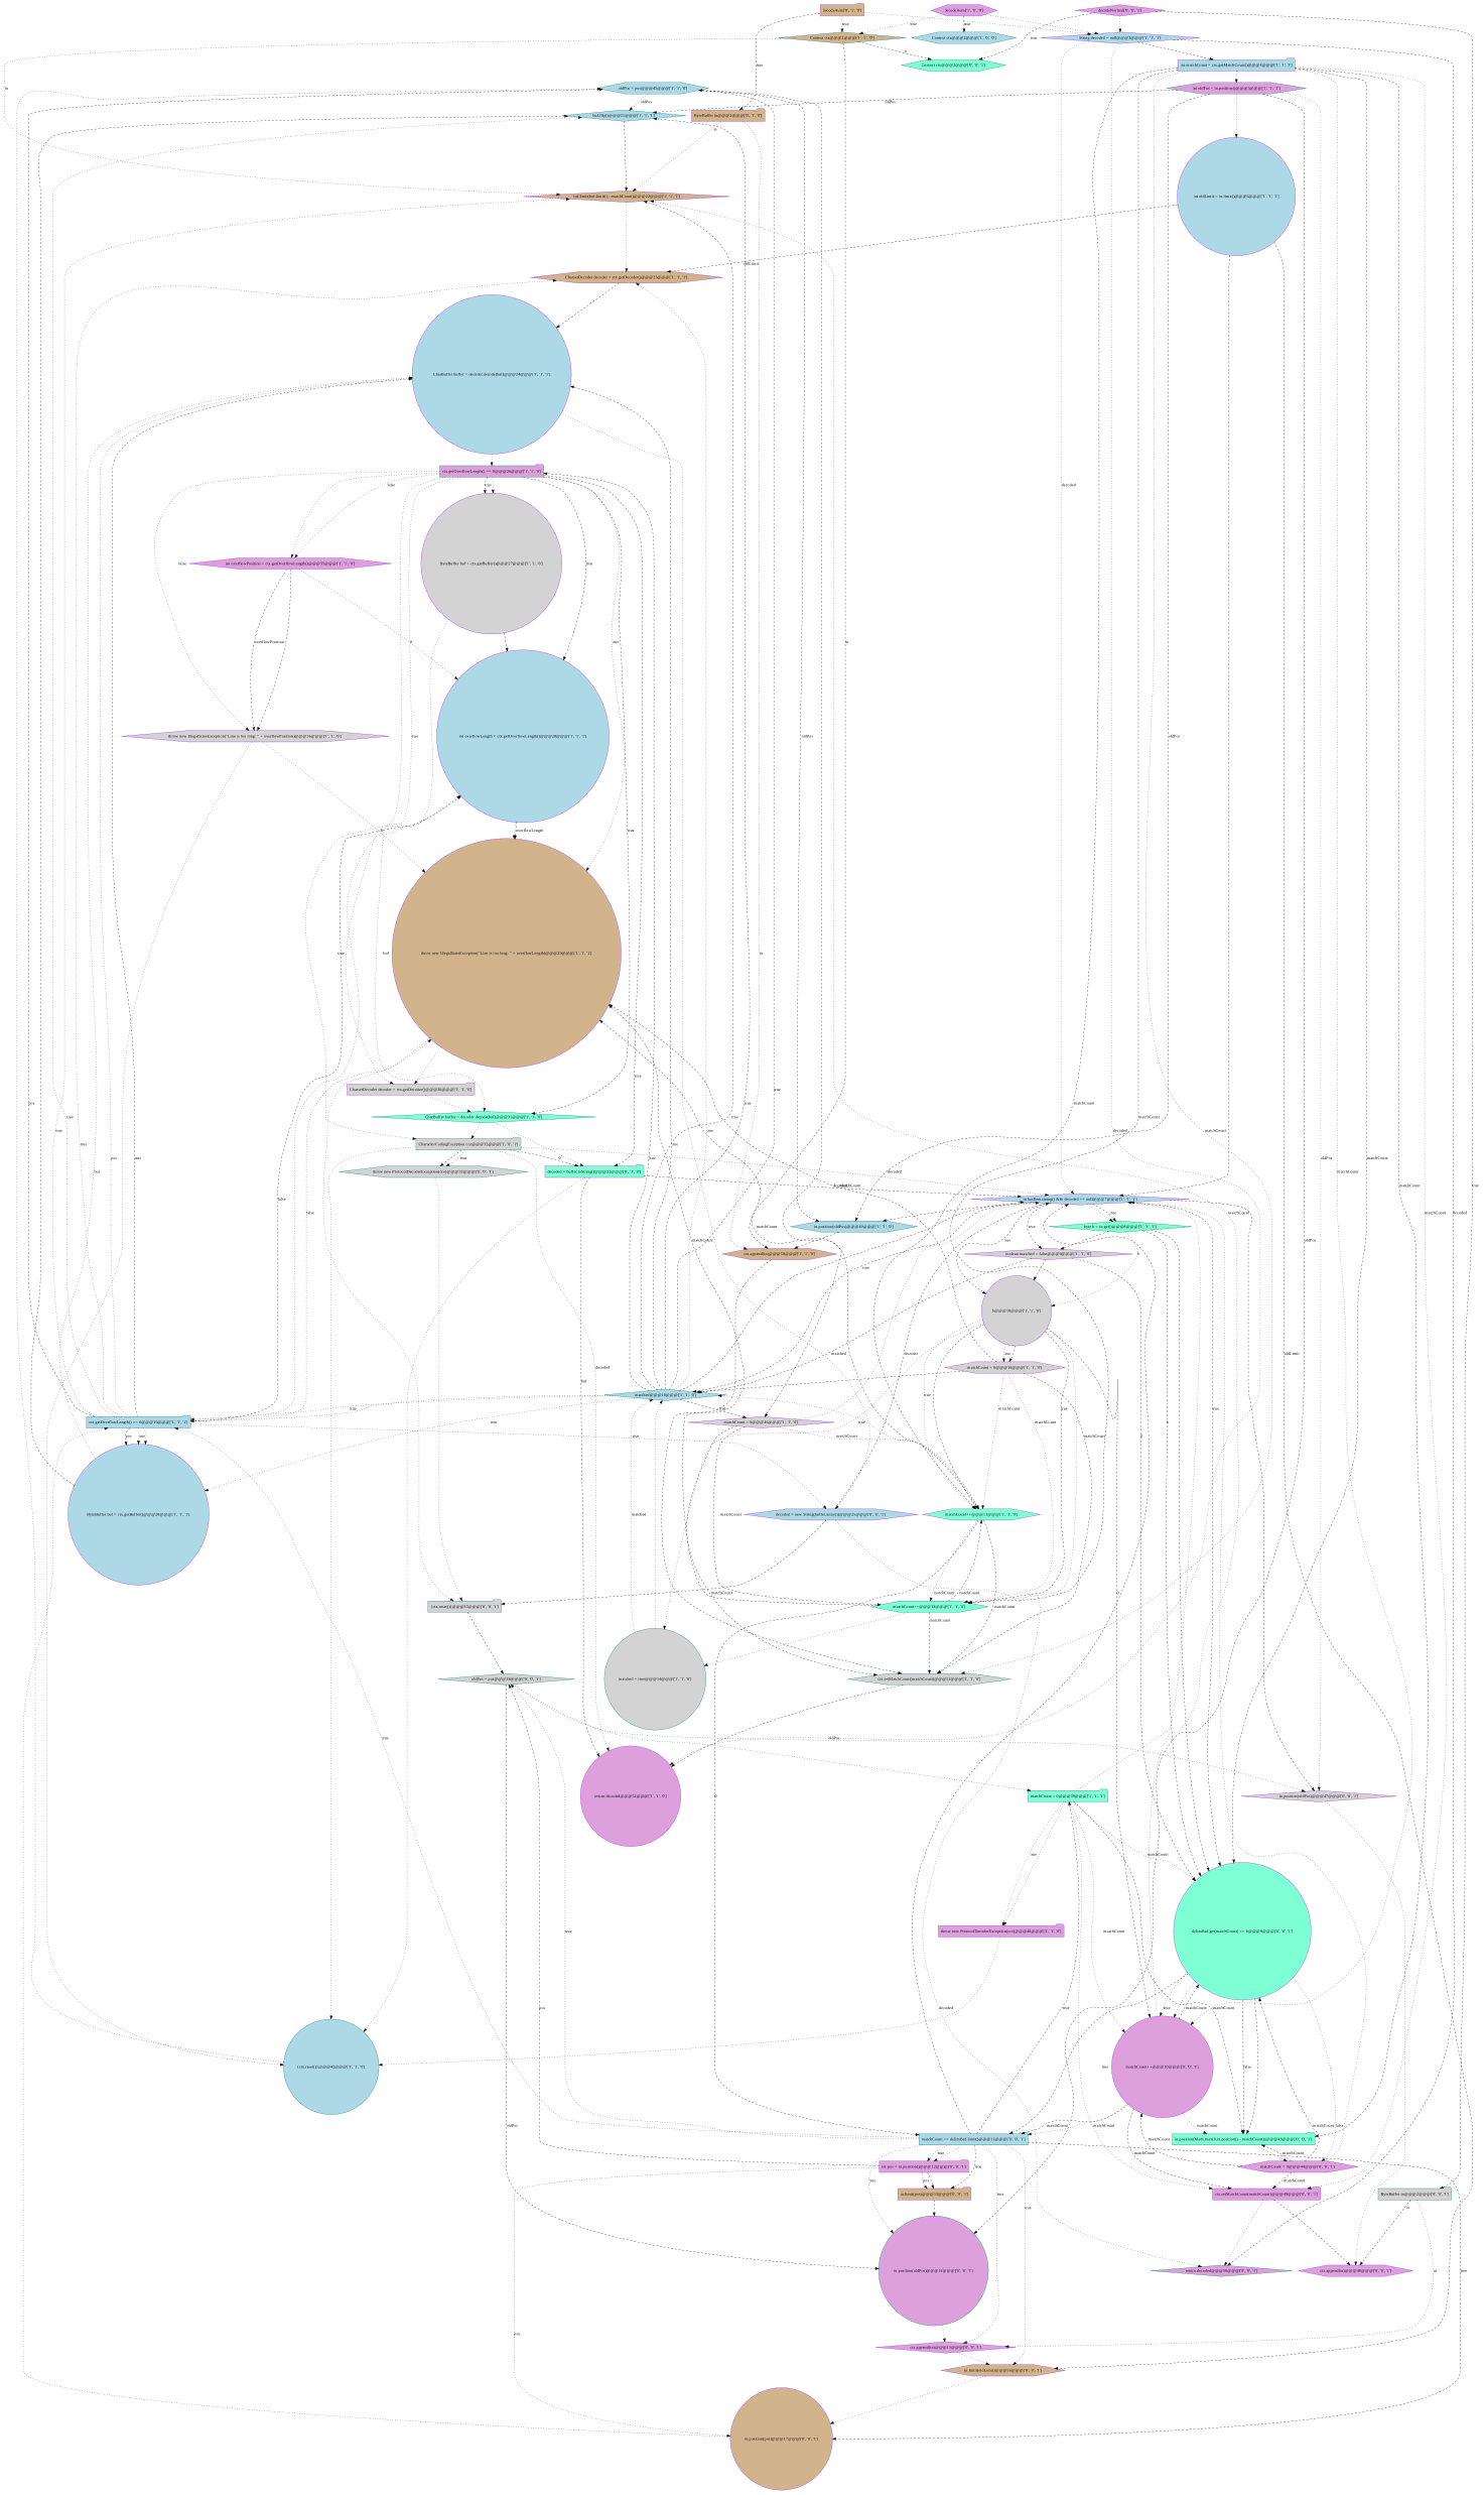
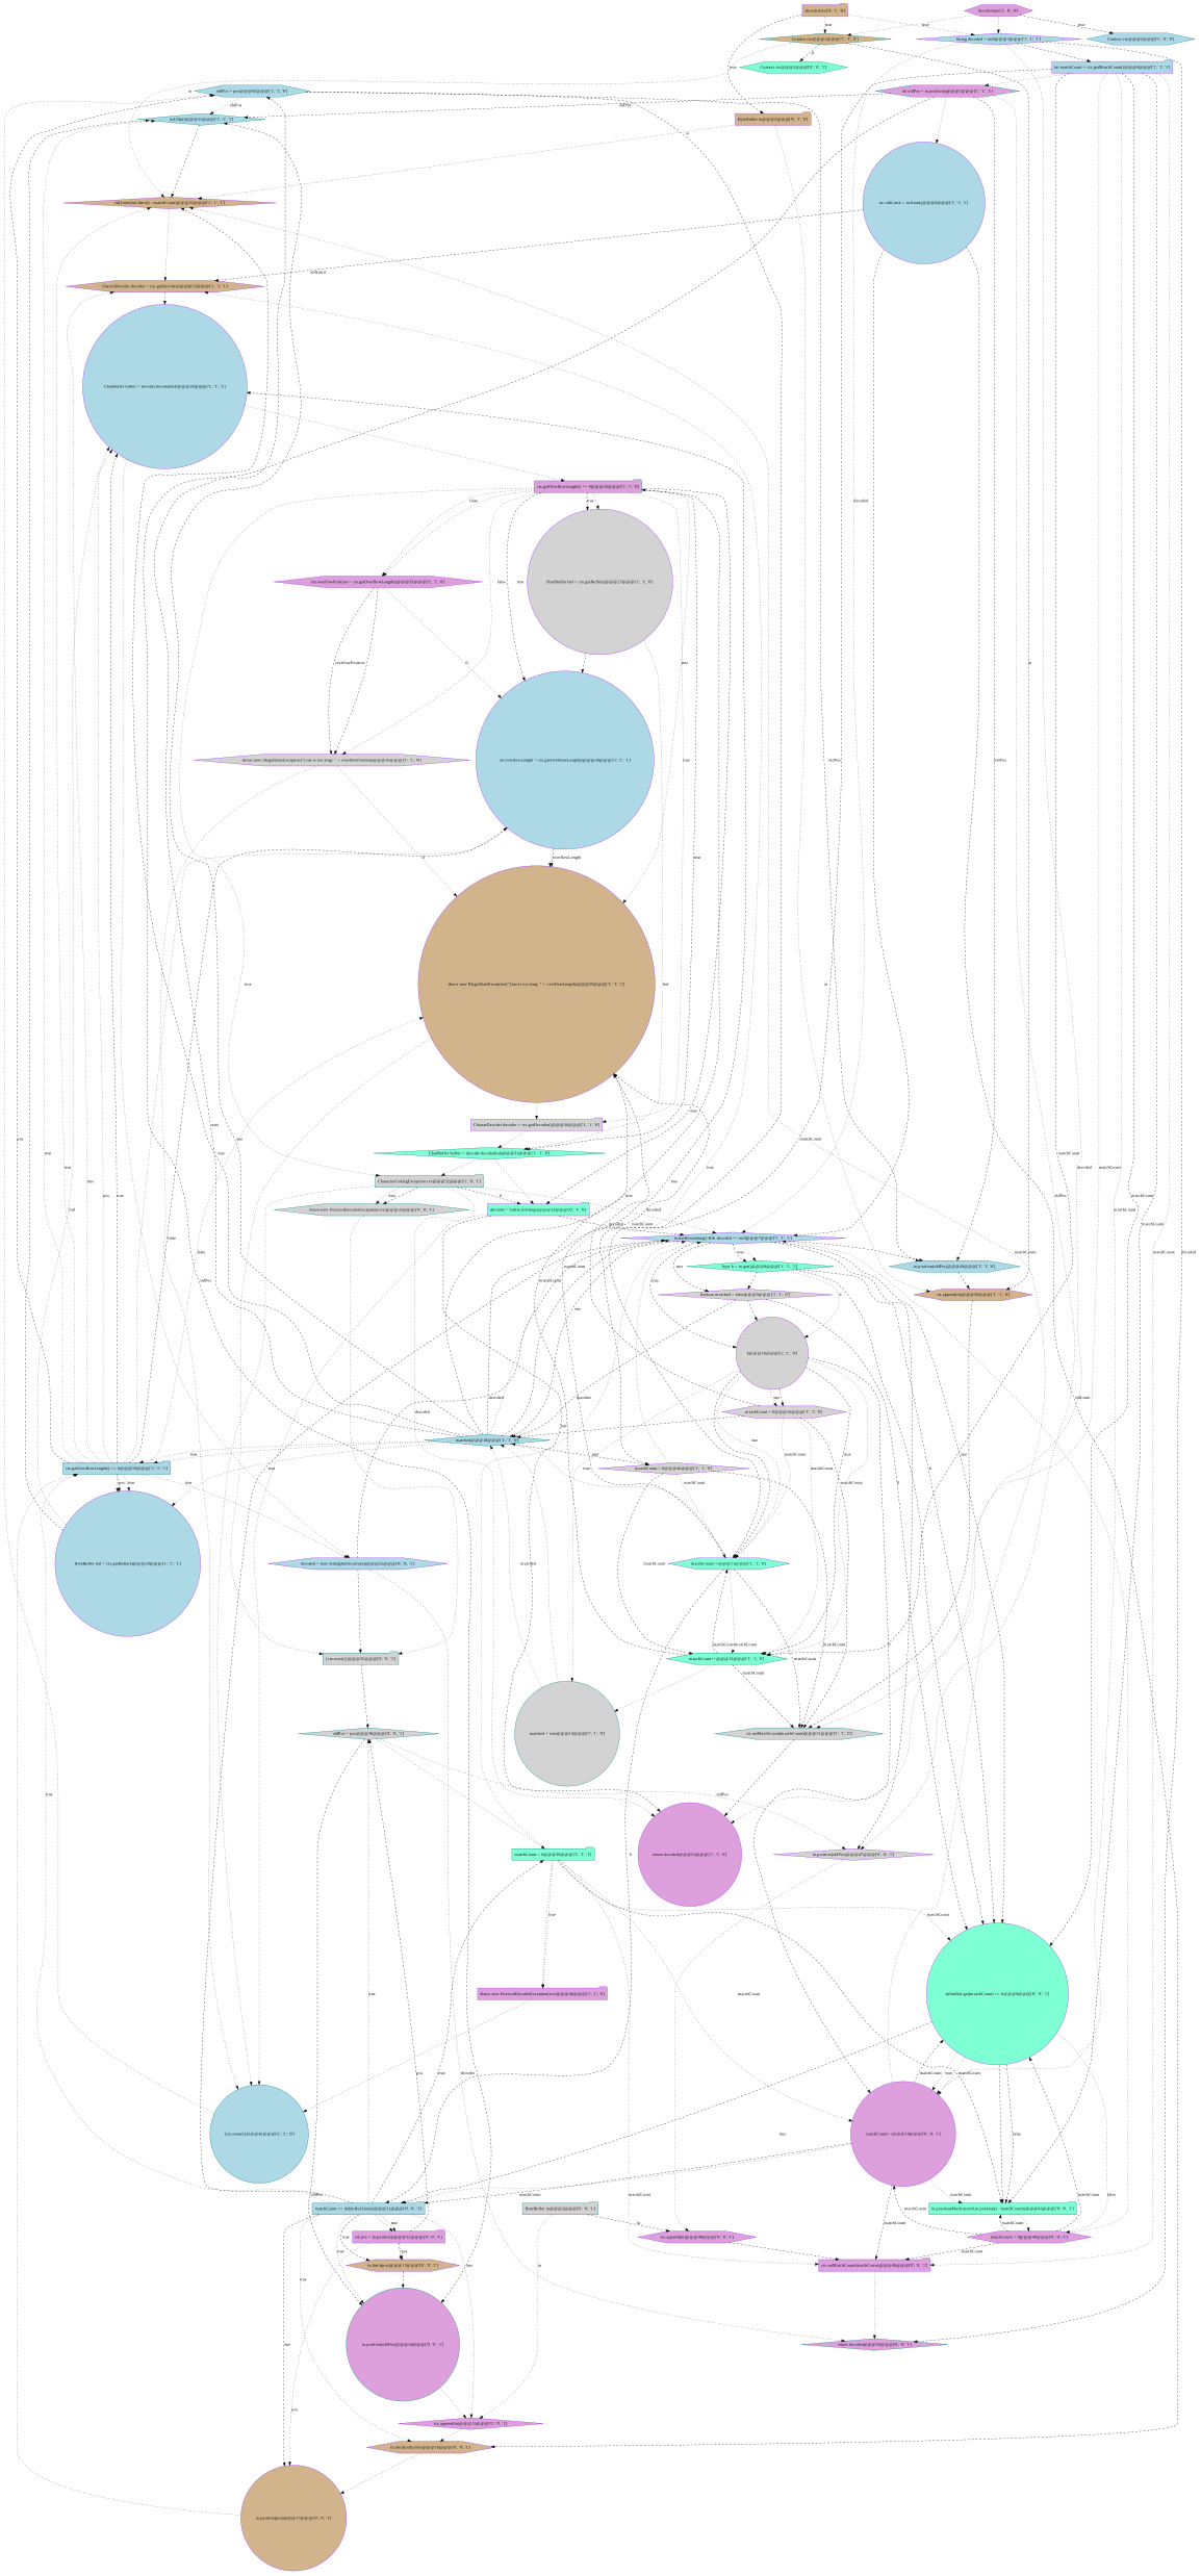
  digraph {
    fontname="Liberation Serif"
    node [color=purple fillcolor=lightblue fontname="Liberation Serif" shape=hexagon style=filled]
    edge [fontname="Liberation Serif" style=dotted]
    n1 [color=teal label="oldPos = pos@@@45@@@['1', '1', '0']"]
    n2 [color=teal label="buf.flip()@@@21@@@['1', '1', '1']" shape=diamond]
    n3 [fillcolor=lightgrey label="matchCount = 0@@@46@@@['1', '1', '0']" shape=diamond]
    n4 [color=teal label="in.position(oldPos)@@@49@@@['1', '1', '0']"]
    n5 [fillcolor=tan label="buf.limit(buf.limit() - matchCount)@@@22@@@['1', '1', '1']" shape=diamond]
    n6 [label="in.hasRemaining() && decoded == null@@@7@@@['1', '1', '1']" shape=diamond]
    n7 [color=teal fillcolor=lightgrey label="ctx.setMatchCount(matchCount)@@@51@@@['1', '1', '0']"]
    n8 [color=teal fillcolor=aquamarine label="matchCount++@@@13@@@['1', '1', '0']"]
    n9 [fillcolor=aquamarine label="matchCount++@@@11@@@['1', '1', '0']"]
    n10 [fillcolor=tan label="ctx.append(in)@@@50@@@['1', '1', '0']"]
    n11 [label="int oldLimit = in.limit()@@@6@@@['1', '1', '1']" shape=circle]
    n12 [fillcolor=tan label="CharsetDecoder decoder = ctx.getDecoder()@@@23@@@['1', '1', '1']"]
    n13 [fillcolor=tan label="in.limit(oldLimit)@@@16@@@['0', '0', '1']"]
    n14 [label="CharBuffer buffer = decoder.decode(buf)@@@24@@@['1', '1', '1']" shape=circle]
    n15 [color=teal label="matched@@@18@@@['1', '1', '0']" shape=diamond]
    n16 [fillcolor=lightgrey label="in.position(oldPos)@@@47@@@['0', '0', '1']" shape=diamond]
    n17 [fillcolor=aquamarine label="delimBuf.get(matchCount) == b@@@9@@@['0', '0', '1']" shape=circle]
    n18 [fillcolor=lightgrey label="boolean matched = false@@@9@@@['1', '1', '0']" shape=diamond]
    n19 [fillcolor=lightgrey label="b@@@10@@@['1', '1', '0']" shape=circle]
    n20 [color=teal fillcolor=aquamarine label="byte b = in.get()@@@8@@@['1', '1', '1']" shape=diamond]
    n21 [fillcolor=tan label="in.position(pos)@@@17@@@['0', '0', '1']" shape=circle]
    n22 [color=teal fillcolor=lightgrey label="matched = true@@@14@@@['1', '1', '0']" shape=circle]
    n23 [color=teal label="ctx.getOverflowLength() == 0@@@19@@@['1', '1', '1']" shape=folder]
    n24 [label="ByteBuffer buf = ctx.getBuffer()@@@20@@@['1', '1', '1']" shape=circle]
    n25 [color=teal fillcolor=plum label="ctx.getOverflowLength() == 0@@@26@@@['1', '1', '0']" shape=folder]
    n26 [color=teal label="matchCount == delimBuf.limit()@@@11@@@['0', '0', '1']" shape=folder]
    n27 [color=teal fillcolor=plum label="in.position(oldPos)@@@14@@@['0', '0', '1']" shape=circle]
    n28 [color=teal fillcolor=lightgrey label="oldPos = pos@@@38@@@['0', '0', '1']" shape=diamond]
    n29 [color=teal fillcolor=aquamarine label="matchCount = 0@@@39@@@['1', '1', '1']" shape=folder]
-   n30 [fillcolor=tan label="in.limit(pos)@@@13@@@['0', '0', '1']" shape=folder]
+   n30 [fillcolor=tan label="in.limit(pos)@@@13@@@['0', '0', '1']"]
    n31 [fillcolor=plum label="ctx.append(in)@@@15@@@['0', '0', '1']" shape=diamond]
    n32 [fillcolor=plum label="int pos = in.position()@@@12@@@['0', '0', '1']" shape=folder]
    n33 [label="int overflowLength = ctx.getOverflowLength()@@@28@@@['1', '1', '1']" shape=circle]
    n34 [fillcolor=tan label="throw new IllegalStateException(\"Line is too long: \" + overflowLength)@@@29@@@['1', '1', '1']" shape=circle]
    n35 [label="decoded = new String(buffer.array())@@@25@@@['0', '0', '1']"]
    n36 [fillcolor=plum label="matchCount++@@@10@@@['0', '0', '1']" shape=circle]
    n37 [fillcolor=plum label="ctx.setMatchCount(matchCount)@@@49@@@['0', '0', '1']" shape=folder]
    n38 [color=teal fillcolor=aquamarine label="in.position(Math.max(0,in.position() - matchCount))@@@43@@@['0', '0', '1']" shape=folder]
    n39 [fillcolor=plum label="throw new ProtocolDecoderException(cce)@@@40@@@['1', '1', '0']" shape=folder]
    n40 [fillcolor=tan label="decodeAuto['0', '1', '0']" shape=folder]
    n41 [fillcolor=tan label="ByteBuffer in@@@2@@@['0', '1', '0']" shape=folder]
    n42 [label="String decoded = null@@@3@@@['1', '1', '1']" shape=diamond]
    n43 [color=teal fillcolor=tan label="Context ctx@@@2@@@['1', '1', '0']" shape=diamond]
    n44 [fillcolor=plum label="return decoded@@@52@@@['1', '1', '0']" shape=circle]
    n45 [label="int matchCount = ctx.getMatchCount()@@@4@@@['1', '1', '1']" shape=folder]
    n46 [color=teal fillcolor=plum label="return decoded@@@50@@@['0', '0', '1']" shape=diamond]
    n47 [color=teal fillcolor=aquamarine label="Context ctx@@@2@@@['0', '0', '1']"]
    n48 [fillcolor=plum label="decodeAuto['1', '0', '0']"]
    n49 [color=teal label="Context ctx@@@2@@@['1', '0', '0']"]
    n50 [color=teal fillcolor=aquamarine label="CharBuffer buffer = decoder.decode(buf)@@@31@@@['1', '1', '0']" shape=diamond]
    n51 [fillcolor=lightgrey label="CharsetDecoder decoder = ctx.getDecoder()@@@30@@@['1', '1', '0']" shape=folder]
    n52 [fillcolor=aquamarine label="decoded = buffer.toString()@@@32@@@['0', '1', '0']" shape=folder]
    n53 [color=teal fillcolor=lightgrey label="CharacterCodingException cce@@@32@@@['1', '0', '1']" shape=folder]
    n54 [fillcolor=lightgrey label="ByteBuffer buf = ctx.getBuffer()@@@27@@@['1', '1', '0']" shape=circle]
    n55 [fillcolor=lightgrey label="throw new IllegalStateException(\"Line is too long: \" + overflowPosition)@@@36@@@['1', '1', '0']"]
    n56 [fillcolor=plum label="int overflowPosition = ctx.getOverflowLength()@@@35@@@['1', '1', '0']"]
    n57 [color=teal label="{ctx.reset()}@@@42@@@['1', '1', '0']" shape=circle]
    n58 [color=teal fillcolor=lightgrey label="throw new ProtocolDecoderException(cce)@@@33@@@['0', '0', '1']"]
    n59 [color=teal fillcolor=lightgrey label="{ctx.reset()}@@@35@@@['0', '0', '1']" shape=folder]
-   n60 [fillcolor=plum label="decodeNormal['0', '0', '1']" shape=diamond]
    n61 [color=teal fillcolor=lightgrey label="ByteBuffer in@@@2@@@['0', '0', '1']" shape=folder]
    n62 [fillcolor=plum label="ctx.append(in)@@@48@@@['0', '0', '1']"]
    n63 [color=teal fillcolor=plum label="int oldPos = in.position()@@@5@@@['1', '1', '1']"]
    n64 [fillcolor=plum label="matchCount = 0@@@44@@@['0', '0', '1']"]
    n65 [fillcolor=lightgrey label="matchCount = 0@@@16@@@['1', '1', '0']"]
    n1 -> n2 [label=oldPos]
    n1 -> n3 [style=dashed]
    n1 -> n4 [label=oldPos style=dashed]
    n2 -> n5 [style=dashed]
    n3 -> n6
    n3 -> n7 [label=matchCount style=dashed]
    n3 -> n8 [label=matchCount style=dashed]
    n3 -> n9 [label=matchCount]
    n4 -> n10 [style=dashed]
    n5 -> n12
    n6 -> n4 [style=dashed]
    n6 -> n15 [label=true style=dashed]
    n6 -> n16 [style=dashed]
    n6 -> n17 [label=true style=dashed]
    n6 -> n18 [label=true style=dashed]
    n6 -> n19 [label=true style=dashed]
    n6 -> n20
    n6 -> n20 [label=true style=dashed]
    n7 -> n44 [style=dashed]
    n8 -> n7 [label=matchCount style=dashed]
    n8 -> n9 [label=matchCount style=dashed]
    n8 -> n22
    n8 -> n34 [label=matchCount style=dashed]
    n9 -> n7 [label=matchCount style=dashed]
    n9 -> n8 [label=matchCount]
    n9 -> n15
    n9 -> n26 [label=0 style=dashed]
    n9 -> n34 [label=matchCount style=dashed]
    n10 -> n7 [style=dashed]
    n11 -> n6 [style=dashed]
    n11 -> n12 [label=oldLimit style=dashed]
    n11 -> n13 [label=oldLimit style=dashed]
    n12 -> n14 [style=dashed]
    n13 -> n21
    n14 -> n25
    n14 -> n35
    n15 -> n1 [label=true style=dashed]
    n15 -> n2 [label=true style=dashed]
    n15 -> n3 [label=true style=dashed]
    n15 -> n5 [label=true style=dashed]
    n15 -> n6 [style=dashed]
    n15 -> n12 [label=true]
    n15 -> n14 [label=true style=dashed]
    n15 -> n23
    n15 -> n23 [label=true]
    n15 -> n24 [label=true]
    n15 -> n25 [label=true style=dashed]
    n16 -> n62
    n17 -> n26 [label=true style=dashed]
    n17 -> n36 [label=true]
    n17 -> n36
    n17 -> n38 [label=false style=dashed]
    n17 -> n38 [style=dashed]
    n17 -> n64 [label=false]
    n18 -> n15 [label=matched style=dashed]
    n18 -> n17 [label=0 style=dashed]
    n18 -> n19 [style=dashed]
    n19 -> n8 [label=true style=dashed]
    n19 -> n8
    n19 -> n9 [label=true]
    n19 -> n9 [style=dashed]
    n19 -> n22 [label=true]
    n19 -> n36 [label=0 style=dashed]
    n19 -> n65 [style=dashed]
    n19 -> n65 [label=true]
    n20 -> n17 [label=b style=dashed]
    n20 -> n17 [style=dashed]
    n20 -> n18 [style=dashed]
    n20 -> n19 [label=b]
    n21 -> n23
    n22 -> n15
    n22 -> n15 [label=matched]
    n23 -> n1 [label=pos style=dashed]
    n23 -> n2 [label=true]
    n23 -> n5 [label=true]
    n23 -> n12 [label=true]
    n23 -> n14 [label=true style=dashed]
    n23 -> n14 [label=pos]
    n23 -> n24 [label=pos style=dashed]
    n23 -> n24 [label=true]
    n23 -> n24
    n23 -> n33
    n23 -> n33 [label=false style=dashed]
    n23 -> n34 [label=false]
    n23 -> n35 [label=true]
    n24 -> n2 [style=dashed]
    n24 -> n14 [label=buf]
    n25 -> n33 [label=true style=dashed]
    n25 -> n34 [label=true]
    n25 -> n50 [label=true style=dashed]
    n25 -> n51 [label=true]
    n25 -> n52 [label=true style=dashed]
    n25 -> n53 [label=true]
    n25 -> n54
    n25 -> n54 [label=true style=dashed]
    n25 -> n55 [label=false]
    n25 -> n56
    n25 -> n56 [label=false]
    n26 -> n6 [style=dashed]
    n26 -> n13 [label=true]
    n26 -> n21 [label=true style=dashed]
    n26 -> n23 [label=true]
    n26 -> n27 [label=true]
    n26 -> n28 [label=true]
    n26 -> n29 [label=true style=dashed]
    n26 -> n30 [label=true style=dashed]
    n26 -> n31 [label=true]
    n26 -> n32
    n26 -> n32 [label=true]
    n27 -> n31
    n28 -> n16 [label=oldPos]
    n28 -> n27 [label=oldPos style=dashed]
    n28 -> n29
    n29 -> n6
    n29 -> n17 [label=matchCount]
    n29 -> n36 [label=matchCount]
    n29 -> n37 [label=matchCount]
    n29 -> n38 [label=matchCount style=dashed]
    n29 -> n39
    n29 -> n39 [label=true]
    n30 -> n27 [style=dashed]
    n31 -> n13
    n32 -> n21 [label=pos]
    n32 -> n28 [label=pos style=dashed]
    n32 -> n30 [style=dashed]
    n32 -> n30 [label=pos]
    n33 -> n34 [label=overflowLength style=dashed]
    n33 -> n34
    n34 -> n51
    n34 -> n59
    n35 -> n6 [label=decoded style=dashed]
    n35 -> n46 [label=decoded]
    n35 -> n59 [style=dashed]
    n36 -> n5 [label=matchCount]
    n36 -> n17 [label=matchCount style=dashed]
    n36 -> n26
    n36 -> n26 [label=matchCount style=dashed]
    n36 -> n37 [label=matchCount style=dashed]
    n36 -> n38 [label=matchCount]
    n37 -> n46
    n38 -> n64
    n39 -> n57
    n40 -> n41 [label=true style=dashed]
    n40 -> n42
    n40 -> n43 [label=true]
    n41 -> n5 [label=in]
    n41 -> n10 [label=in]
    n42 -> n6 [label=decoded]
    n42 -> n44 [label=decoded]
    n42 -> n45 [style=dashed]
    n42 -> n46 [label=decoded style=dashed]
    n43 -> n5 [label=in]
    n43 -> n10 [label=in style=dashed]
    n43 -> n47 [label=0 style=dashed]
    n45 -> n7 [label=matchCount]
    n45 -> n8 [label=matchCount style=dashed]
    n45 -> n9 [label=matchCount style=dashed]
    n45 -> n17 [label=matchCount style=dashed]
    n45 -> n36 [label=matchCount]
    n45 -> n37 [label=matchCount]
    n45 -> n38 [label=matchCount style=dashed]
    n45 -> n63
    n48 -> n42
    n48 -> n43 [label=true]
    n48 -> n49 [label=true style=dashed]
    n50 -> n52
    n50 -> n53
    n51 -> n50
    n52 -> n6 [label=decoded style=dashed]
    n52 -> n44 [label=buf style=dashed]
    n52 -> n57
    n53 -> n6 [label=decoded]
    n53 -> n44 [label=decoded]
    n53 -> n52 [label=0 style=dashed]
    n53 -> n57
    n53 -> n58 [style=dashed]
    n53 -> n58 [label=true]
    n54 -> n33 [style=dashed]
    n54 -> n50 [label=buf]
    n55 -> n34 [label=0]
    n55 -> n57
    n56 -> n33 [label=0]
    n56 -> n55 [style=dashed]
    n56 -> n55 [label=overflowPosition style=dashed]
    n57 -> n1
    n58 -> n59
    n59 -> n28 [style=dashed]
-   n60 -> n42
-   n60 -> n47 [label=true style=dashed]
-   n60 -> n61 [label=true style=dashed]
    n61 -> n31 [label=in]
    n61 -> n62 [label=in style=dashed]
-   n37 -> n62 [style=dashed]
+   n62 -> n37 [style=dashed]
    n63 -> n2 [label=oldPos style=dashed]
    n63 -> n4 [label=oldPos style=dashed]
    n63 -> n11
    n63 -> n16 [label=oldPos]
    n63 -> n27 [label=oldPos style=dashed]
    n64 -> n6
    n64 -> n17 [label=matchCount style=dashed]
    n64 -> n36 [label=matchCount style=dashed]
    n64 -> n37 [label=matchCount style=dashed]
    n64 -> n38 [label=matchCount style=dashed]
    n65 -> n7 [label=matchCount style=dashed]
    n65 -> n8 [label=matchCount]
    n65 -> n9 [label=matchCount]
    n65 -> n15 [style=dashed]
    n65 -> n34 [label=matchCount style=dashed]
  }
